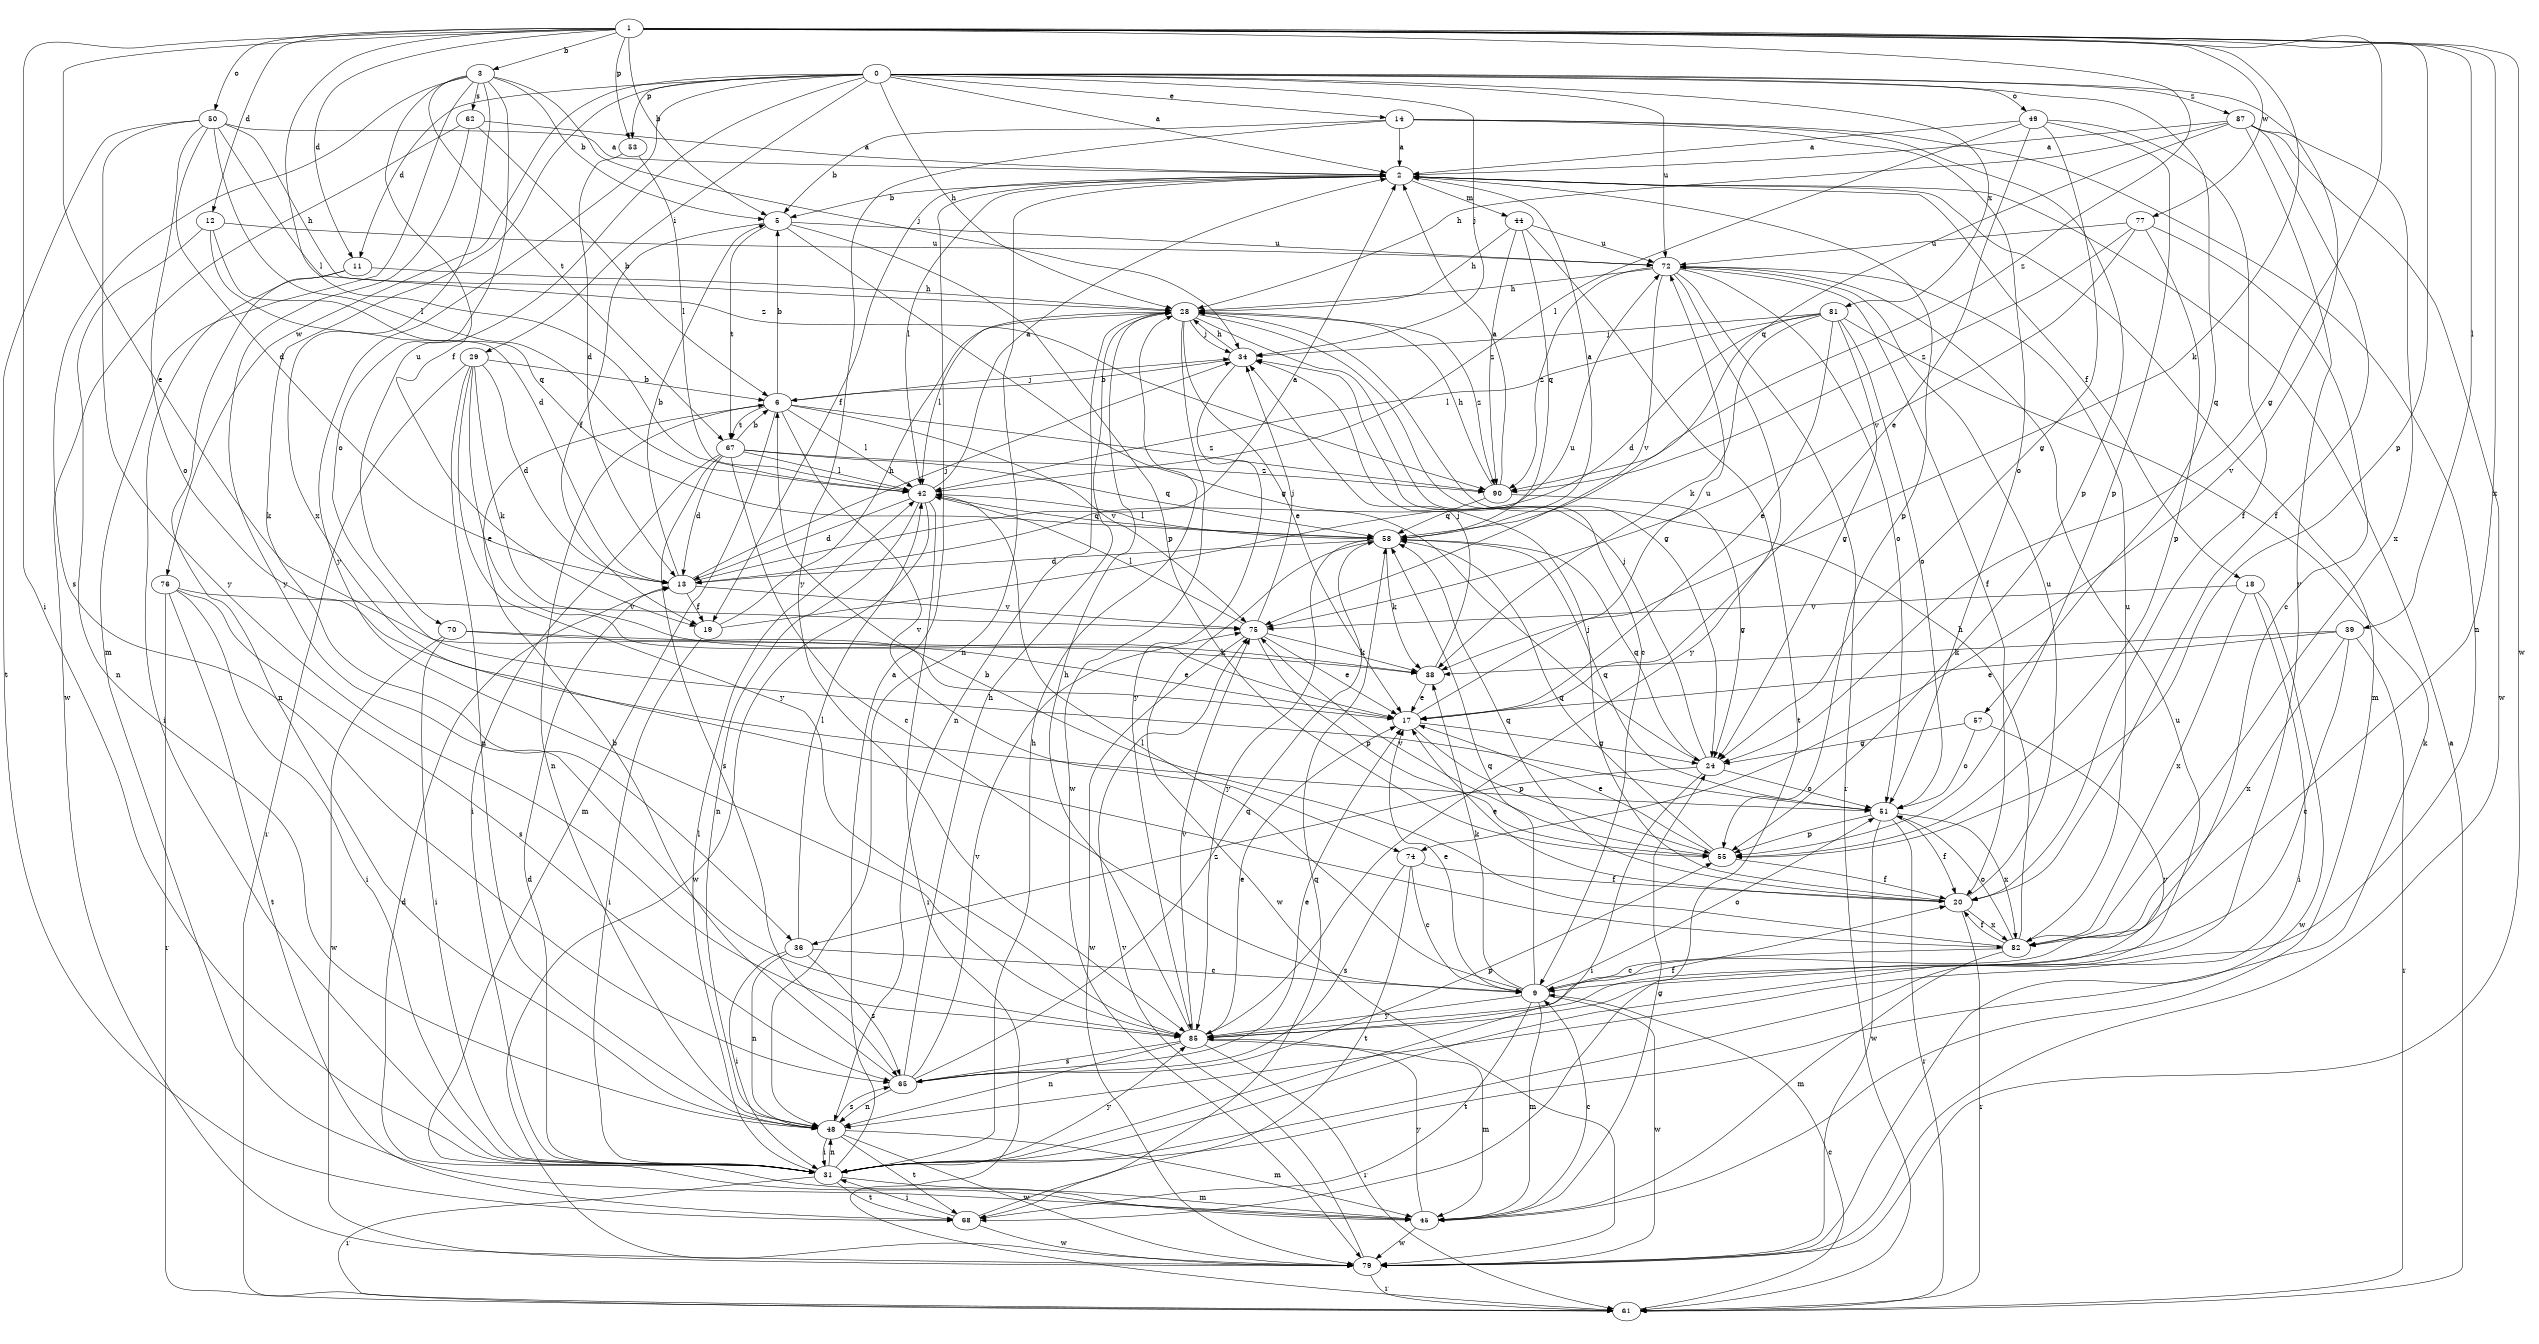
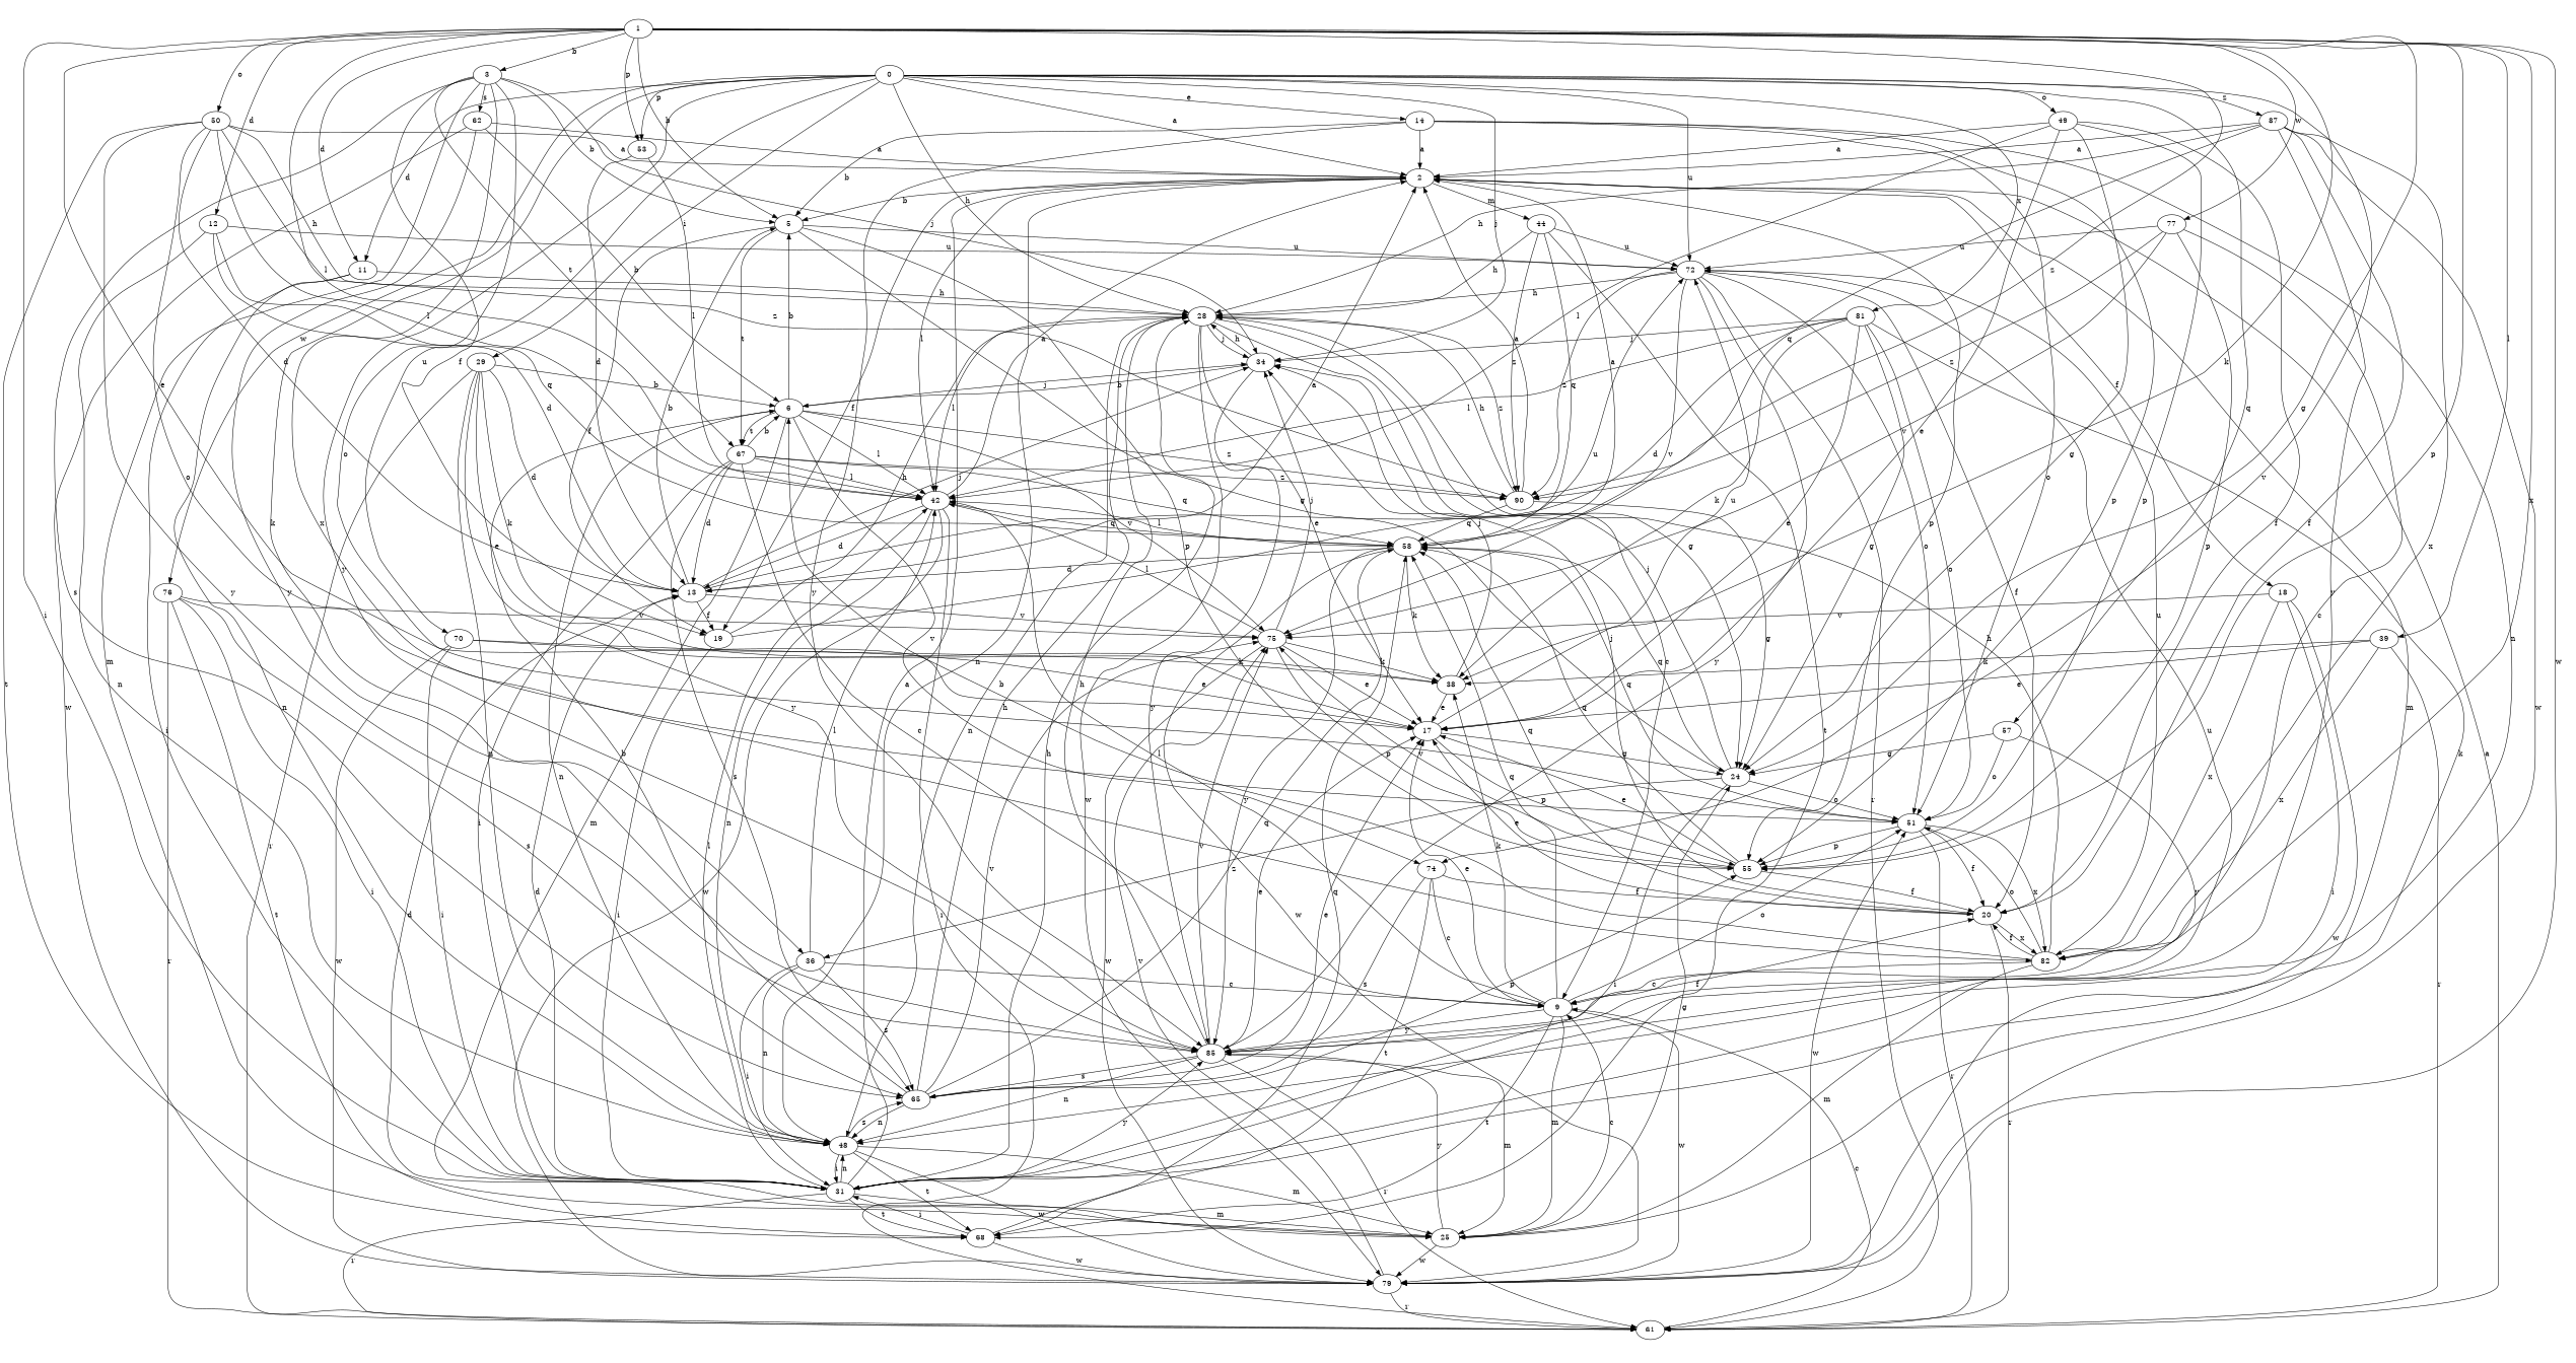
  strict digraph {
    0
    2
    11
    14
    28
    29
    34
    36
    49
    53
    57
    70
    72
    74
    76
    81
    85
    87
    5
    42
    55
    18
    19
    44
-   45
+   45 [label=25]
    48
    31
    51
    17
    24
    79
    90
    9
    38
    6
    13
    61
    65
    20
    75
    68
    82
    58
    1
    3
    12
    39
    50
    77
    62
    67
    0 -> 2 [label=a]
    0 -> 11 [label=d]
    0 -> 14 [label=e]
    0 -> 28 [label=h]
    0 -> 29 [label=i]
    0 -> 34 [label=j]
    0 -> 36 [label=k]
    0 -> 49 [label=o]
    0 -> 53 [label=p]
    0 -> 57 [label=q]
    0 -> 70 [label=u]
    0 -> 72 [label=u]
    0 -> 74 [label=v]
    0 -> 76 [label=w]
    0 -> 81 [label=x]
    0 -> 85 [label=y]
    0 -> 87 [label=z]
    2 -> 5 [label=b]
    2 -> 42 [label=l]
    2 -> 55 [label=p]
    2 -> 18 [label=f]
    2 -> 19 [label=f]
    2 -> 44 [label=m]
    2 -> 45 [label=m]
    2 -> 48 [label=n]
    11 -> 28 [label=h]
    11 -> 48 [label=n]
    11 -> 31 [label=i]
    14 -> 2 [label=a]
    14 -> 85 [label=y]
    14 -> 5 [label=b]
    14 -> 55 [label=p]
    14 -> 48 [label=n]
    14 -> 51 [label=o]
    28 -> 34 [label=j]
    28 -> 42 [label=l]
    28 -> 48 [label=n]
    28 -> 17 [label=e]
    28 -> 24 [label=g]
    28 -> 79 [label=w]
    28 -> 90 [label=z]
    28 -> 9 [label=c]
    29 -> 85 [label=y]
    29 -> 48 [label=n]
    29 -> 17 [label=e]
    29 -> 38 [label=k]
    29 -> 6 [label=b]
    29 -> 13 [label=d]
    29 -> 61 [label=r]
    34 -> 28 [label=h]
    34 -> 85 [label=y]
    34 -> 6 [label=b]
    36 -> 42 [label=l]
    36 -> 48 [label=n]
    36 -> 31 [label=i]
    36 -> 9 [label=c]
    36 -> 65 [label=s]
    49 -> 2 [label=a]
    49 -> 42 [label=l]
    49 -> 55 [label=p]
    49 -> 17 [label=e]
    49 -> 24 [label=g]
    49 -> 20 [label=f]
    53 -> 42 [label=l]
    53 -> 13 [label=d]
    57 -> 85 [label=y]
    57 -> 51 [label=o]
    57 -> 24 [label=g]
    70 -> 31 [label=i]
    70 -> 17 [label=e]
    70 -> 79 [label=w]
    70 -> 38 [label=k]
    72 -> 28 [label=h]
    72 -> 85 [label=y]
    72 -> 51 [label=o]
    72 -> 90 [label=z]
    72 -> 61 [label=r]
    72 -> 20 [label=f]
    72 -> 75 [label=v]
    74 -> 9 [label=c]
    74 -> 65 [label=s]
    74 -> 20 [label=f]
    74 -> 68 [label=t]
    76 -> 31 [label=i]
    76 -> 61 [label=r]
    76 -> 65 [label=s]
    76 -> 75 [label=v]
    76 -> 68 [label=t]
    81 -> 34 [label=j]
    81 -> 42 [label=l]
    81 -> 31 [label=k]
    81 -> 51 [label=o]
    81 -> 17 [label=e]
    81 -> 24 [label=g]
    81 -> 38 [label=k]
    81 -> 13 [label=d]
    85 -> 28 [label=h]
    85 -> 45 [label=m]
    85 -> 48 [label=n]
    85 -> 17 [label=e]
    85 -> 61 [label=r]
    85 -> 65 [label=s]
    85 -> 20 [label=f]
    85 -> 75 [label=v]
    87 -> 2 [label=a]
    87 -> 28 [label=h]
    87 -> 85 [label=y]
    87 -> 79 [label=w]
    87 -> 20 [label=f]
    87 -> 82 [label=x]
    87 -> 58 [label=q]
    5 -> 72 [label=u]
    5 -> 55 [label=p]
    5 -> 19 [label=f]
    5 -> 24 [label=g]
    5 -> 67 [label=t]
    42 -> 2 [label=a]
    42 -> 48 [label=n]
    42 -> 79 [label=w]
    42 -> 13 [label=d]
    42 -> 61 [label=r]
    42 -> 58 [label=q]
    55 -> 17 [label=e]
    55 -> 20 [label=f]
    55 -> 75 [label=v]
    55 -> 58 [label=q]
    18 -> 31 [label=i]
    18 -> 79 [label=w]
    18 -> 75 [label=v]
    18 -> 82 [label=x]
    19 -> 28 [label=h]
    19 -> 72 [label=u]
    19 -> 31 [label=i]
    44 -> 28 [label=h]
    44 -> 72 [label=u]
    44 -> 90 [label=z]
    44 -> 68 [label=t]
    44 -> 58 [label=q]
    45 -> 85 [label=y]
    45 -> 24 [label=g]
    45 -> 79 [label=w]
    45 -> 9 [label=c]
    45 -> 13 [label=d]
    48 -> 45 [label=m]
    48 -> 31 [label=i]
    48 -> 79 [label=w]
    48 -> 65 [label=s]
    48 -> 68 [label=t]
    31 -> 2 [label=a]
    31 -> 28 [label=h]
    31 -> 72 [label=u]
    31 -> 85 [label=y]
    31 -> 42 [label=l]
    31 -> 45 [label=m]
    31 -> 48 [label=n]
    31 -> 13 [label=d]
    31 -> 61 [label=r]
    31 -> 68 [label=t]
    51 -> 55 [label=p]
-   51 -> 79 [label=w]
+   79 -> 51 [label=w]
    51 -> 61 [label=r]
    51 -> 20 [label=f]
    51 -> 82 [label=x]
    51 -> 58 [label=q]
    17 -> 72 [label=u]
    17 -> 55 [label=p]
    17 -> 24 [label=g]
    24 -> 34 [label=j]
    24 -> 36 [label=z]
    24 -> 31 [label=i]
    24 -> 51 [label=o]
    24 -> 58 [label=q]
    79 -> 61 [label=r]
    79 -> 75 [label=v]
    90 -> 2 [label=a]
    90 -> 28 [label=h]
    90 -> 24 [label=g]
    90 -> 58 [label=q]
    9 -> 85 [label=y]
    9 -> 42 [label=l]
    9 -> 45 [label=m]
    9 -> 51 [label=o]
    9 -> 17 [label=e]
    9 -> 79 [label=w]
    9 -> 38 [label=k]
    9 -> 68 [label=t]
    9 -> 58 [label=q]
    38 -> 34 [label=j]
    38 -> 17 [label=e]
    6 -> 34 [label=j]
    6 -> 74 [label=v]
    6 -> 5 [label=b]
    6 -> 42 [label=l]
    6 -> 45 [label=m]
    6 -> 48 [label=n]
    6 -> 90 [label=z]
    6 -> 75 [label=v]
    6 -> 67 [label=t]
    13 -> 2 [label=a]
    13 -> 34 [label=j]
    13 -> 5 [label=b]
    13 -> 19 [label=f]
    13 -> 75 [label=v]
    61 -> 2 [label=a]
    61 -> 9 [label=c]
    65 -> 28 [label=h]
    65 -> 55 [label=p]
    65 -> 48 [label=n]
    65 -> 17 [label=e]
    65 -> 6 [label=b]
    65 -> 75 [label=v]
    65 -> 58 [label=q]
    20 -> 34 [label=j]
-   20 -> 72 [label=u]
    20 -> 17 [label=e]
    20 -> 61 [label=r]
    20 -> 82 [label=x]
    20 -> 58 [label=q]
    75 -> 34 [label=j]
    75 -> 42 [label=l]
    75 -> 55 [label=p]
    75 -> 17 [label=e]
    75 -> 79 [label=w]
    75 -> 38 [label=k]
    68 -> 31 [label=i]
    68 -> 79 [label=w]
    68 -> 58 [label=q]
    82 -> 28 [label=h]
    82 -> 72 [label=u]
    82 -> 45 [label=m]
    82 -> 51 [label=o]
    82 -> 9 [label=c]
    82 -> 6 [label=b]
    82 -> 20 [label=f]
    58 -> 2 [label=a]
    58 -> 85 [label=y]
    58 -> 42 [label=l]
    58 -> 79 [label=w]
    58 -> 38 [label=k]
    58 -> 13 [label=d]
    1 -> 11 [label=d]
    1 -> 53 [label=p]
    1 -> 5 [label=b]
    1 -> 42 [label=l]
    1 -> 55 [label=p]
    1 -> 31 [label=i]
    1 -> 17 [label=e]
    1 -> 24 [label=g]
    1 -> 79 [label=w]
    1 -> 90 [label=z]
    1 -> 38 [label=k]
    1 -> 82 [label=x]
    1 -> 3 [label=b]
    1 -> 12 [label=d]
    1 -> 39 [label=l]
    1 -> 50 [label=o]
    1 -> 77 [label=w]
    3 -> 34 [label=j]
    3 -> 5 [label=b]
    3 -> 19 [label=f]
    3 -> 45 [label=m]
    3 -> 51 [label=o]
    3 -> 65 [label=s]
    3 -> 82 [label=x]
    3 -> 62 [label=s]
    3 -> 67 [label=t]
    12 -> 72 [label=u]
    12 -> 48 [label=n]
    12 -> 13 [label=d]
    12 -> 58 [label=q]
    39 -> 17 [label=e]
-   39 -> 9 [label=c]
    39 -> 38 [label=k]
    39 -> 61 [label=r]
    39 -> 82 [label=x]
    50 -> 2 [label=a]
    50 -> 28 [label=h]
    50 -> 85 [label=y]
    50 -> 42 [label=l]
    50 -> 51 [label=o]
    50 -> 90 [label=z]
    50 -> 13 [label=d]
    50 -> 68 [label=t]
    77 -> 72 [label=u]
    77 -> 55 [label=p]
    77 -> 90 [label=z]
    77 -> 9 [label=c]
    77 -> 75 [label=v]
    62 -> 2 [label=a]
    62 -> 85 [label=y]
    62 -> 79 [label=w]
    62 -> 6 [label=b]
    67 -> 42 [label=l]
    67 -> 31 [label=i]
    67 -> 90 [label=z]
    67 -> 9 [label=c]
    67 -> 6 [label=b]
    67 -> 13 [label=d]
    67 -> 65 [label=s]
    67 -> 58 [label=q]
  }
